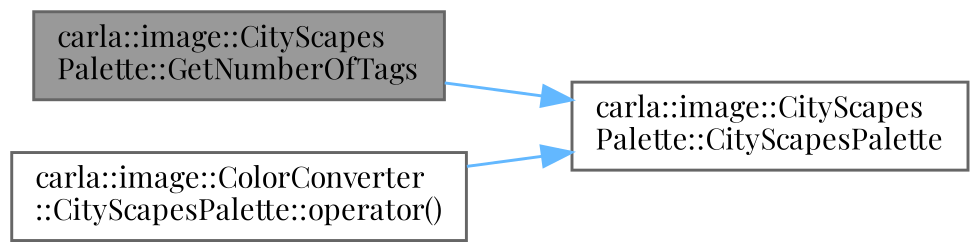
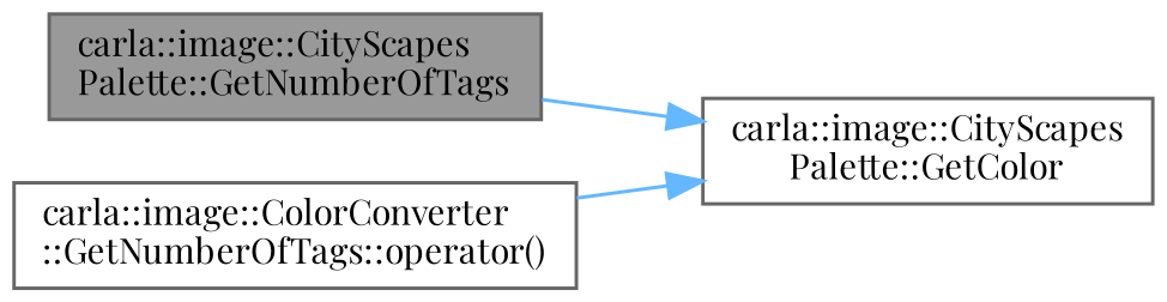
  digraph {
    fontname="Playfair Display"
    rankdir=RL
    node [color=grey40 fillcolor=white fontname="Playfair Display" fontsize=10 shape=box style=filled]
    edge [color=steelblue1 dir=back fontname="Playfair Display" fontsize=10 labelfontname=Helvetica labelfontsize=10 style=solid]
    n1 [color=gray40 fillcolor=grey60 fontcolor=black height=0.2 label="carla::image::CityScapes\lPalette::GetNumberOfTags" width=0.4]
-   n2 [height=0.2 label="carla::image::CityScapes\lPalette::CityScapesPalette" width=0.4]
-   n3 [height=0.2 label="carla::image::ColorConverter\l::CityScapesPalette::operator()" width=0.4]
+   n2 [height=0.2 label="carla::image::CityScapes\lPalette::GetColor" width=0.4]
+   n3 [height=0.2 label="carla::image::ColorConverter\l::GetNumberOfTags::operator()" width=0.4]
    n2 -> n1
    n2 -> n3
  }
